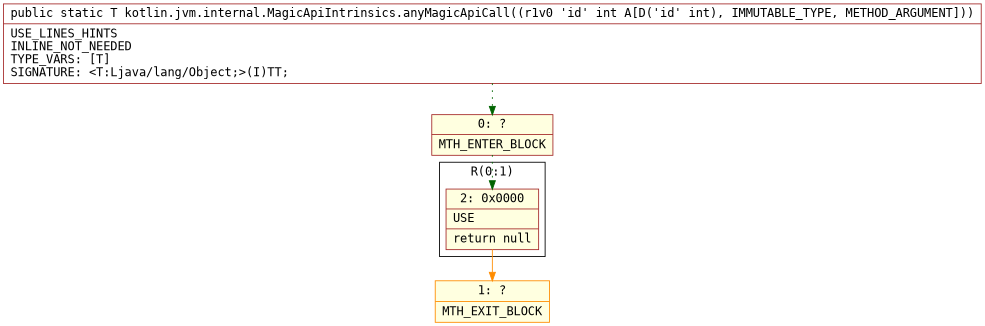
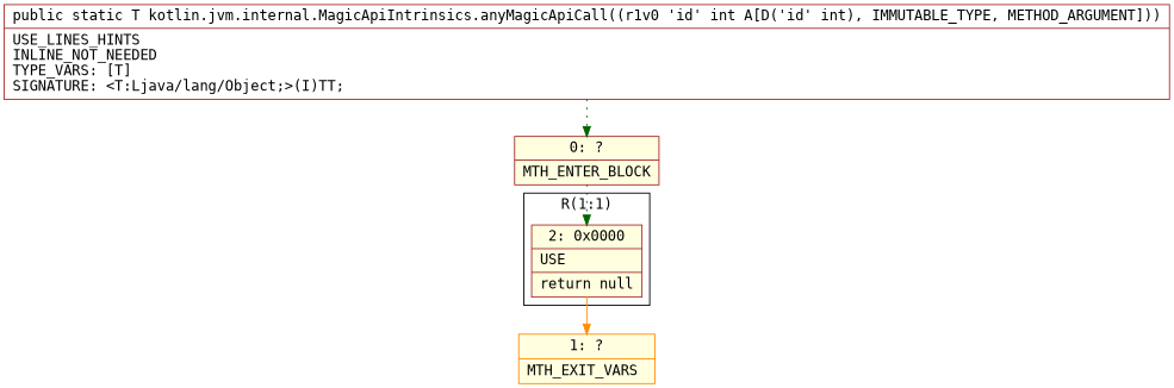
  digraph {
    fontname="DejaVu Sans Mono"
    node [color=brown fillcolor=lightyellow fontname="DejaVu Sans Mono" shape=record style=filled]
    edge [color=darkgreen fontname="DejaVu Sans Mono" style=dotted]
    n1 [label="{2\:\ 0x0000|USE\l|return null\l}"]
-   n2 [color=darkorange label="{1\:\ ?|MTH_EXIT_BLOCK\l}"]
+   n2 [color=darkorange label="{1\:\ ?|MTH_EXIT_VARS\l}"]
    n3 [label="{0\:\ ?|MTH_ENTER_BLOCK\l}"]
    n4 [fillcolor=white label="{public static T kotlin.jvm.internal.MagicApiIntrinsics.anyMagicApiCall((r1v0 'id' int A[D('id' int), IMMUTABLE_TYPE, METHOD_ARGUMENT]))  | USE_LINES_HINTS\lINLINE_NOT_NEEDED\lTYPE_VARS: [T]\lSIGNATURE: \<T:Ljava\/lang\/Object;\>(I)TT;\l}"]
    subgraph cluster_1 {
-     label="R(0:1)"
+     label="R(1:1)"
      n1
    }
    n1 -> n2 [color=darkorange style=solid]
    n3 -> n1
    n4 -> n3
  }
